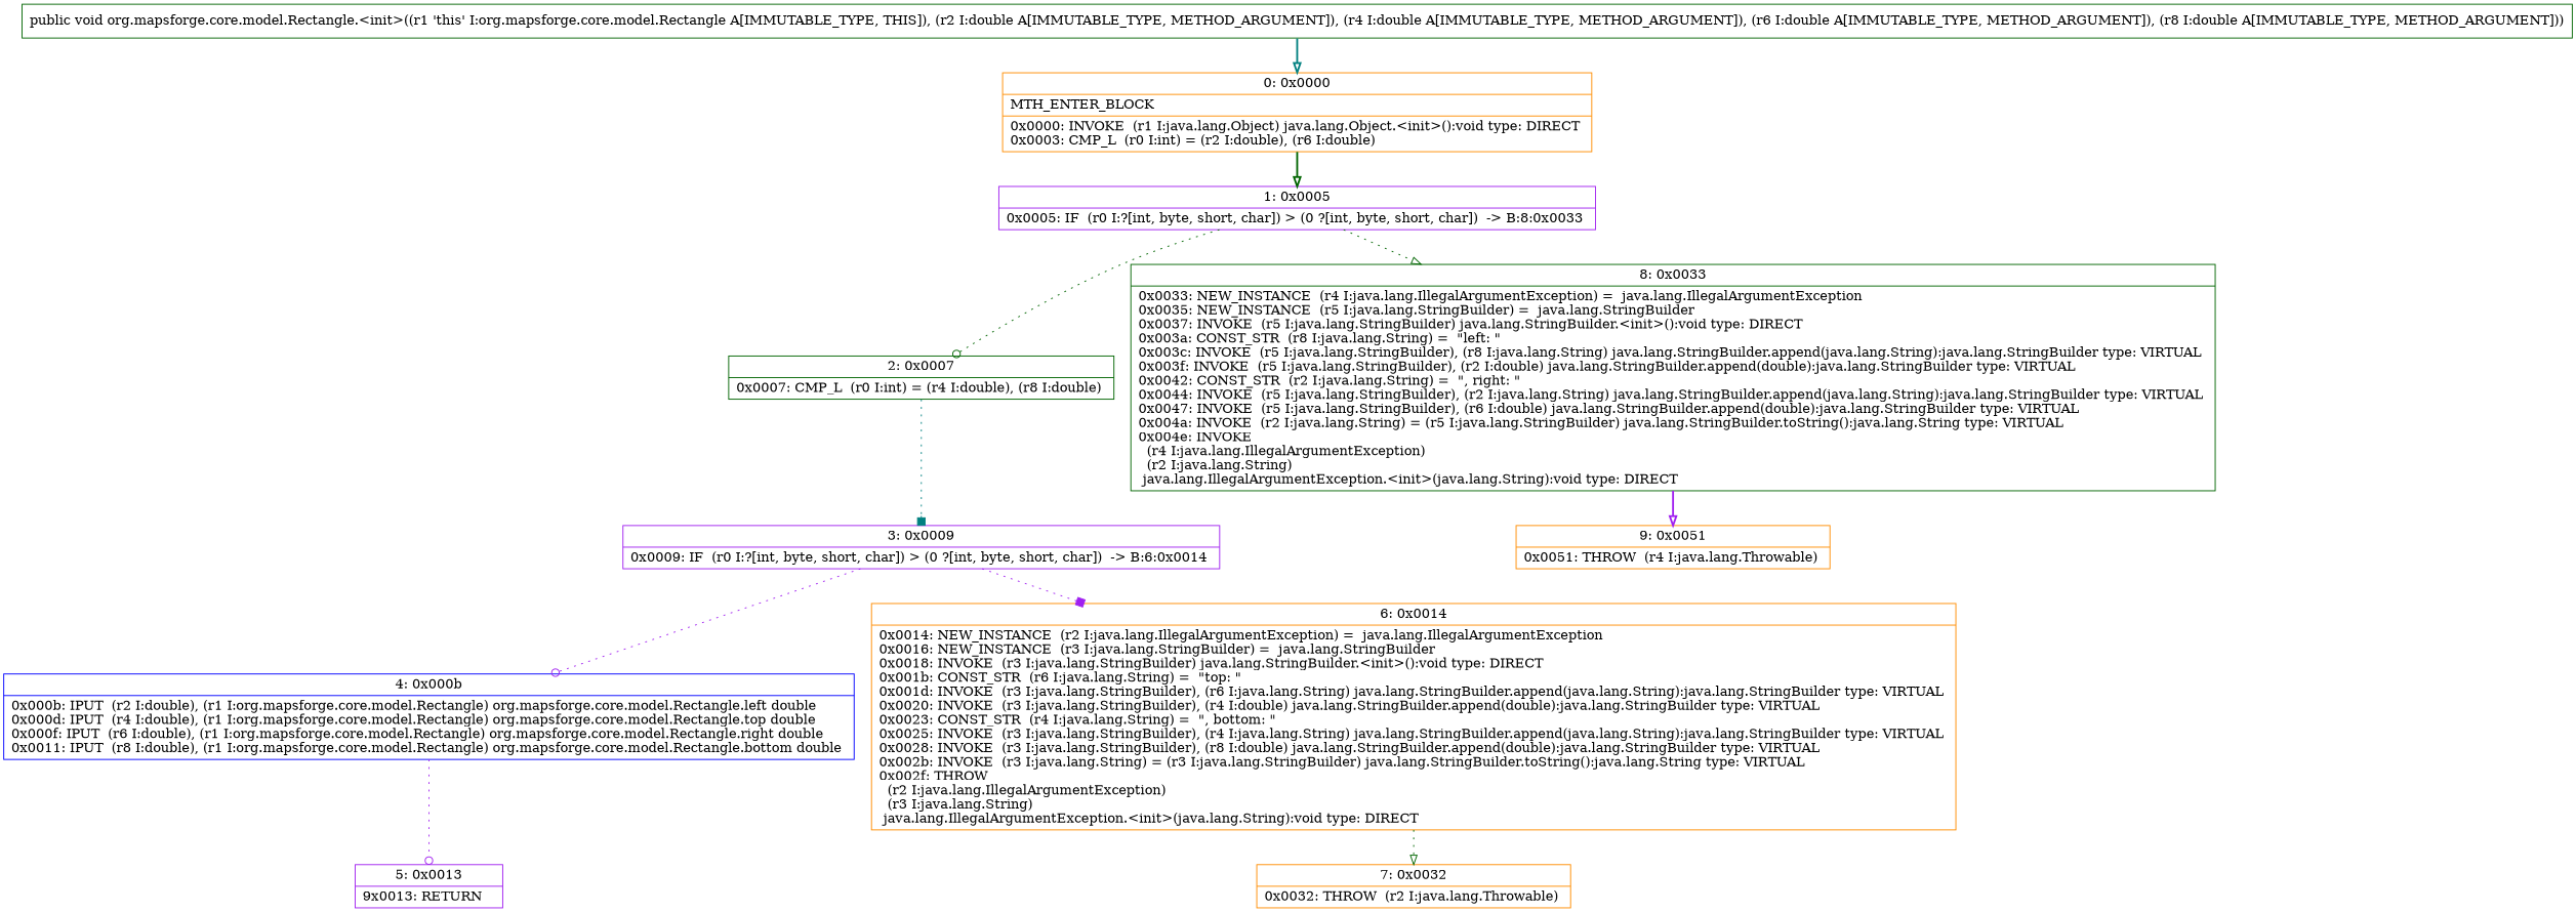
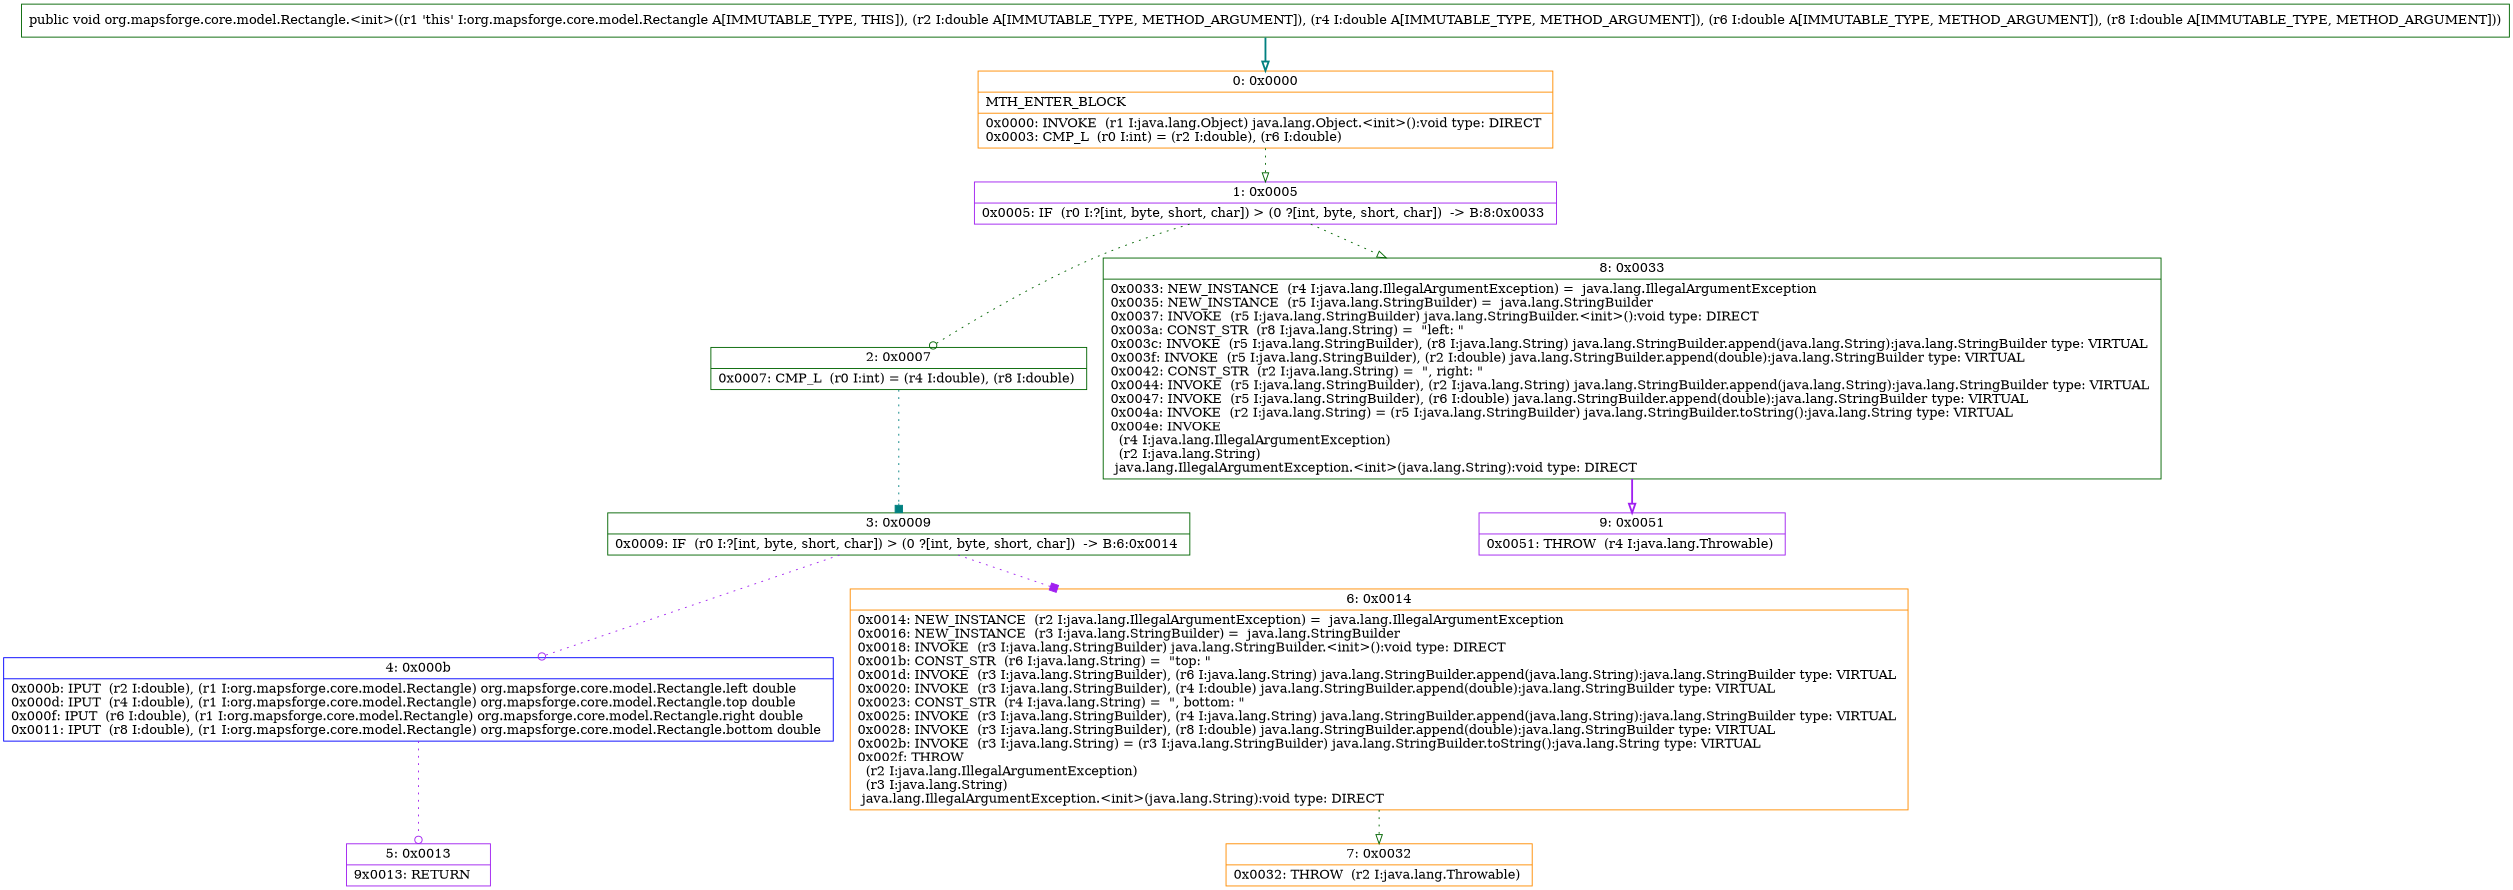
  digraph {
    node [color=purple shape=record]
    edge [arrowhead=onormal color=darkgreen style=dotted]
    n1 [color=darkorange label="{0\:\ 0x0000|MTH_ENTER_BLOCK\l|0x0000: INVOKE  (r1 I:java.lang.Object) java.lang.Object.\<init\>():void type: DIRECT \l0x0003: CMP_L  (r0 I:int) = (r2 I:double), (r6 I:double) \l}"]
    n2 [label="{1\:\ 0x0005|0x0005: IF  (r0 I:?[int, byte, short, char]) \> (0 ?[int, byte, short, char])  \-\> B:8:0x0033 \l}"]
    n3 [color=darkgreen label="{2\:\ 0x0007|0x0007: CMP_L  (r0 I:int) = (r4 I:double), (r8 I:double) \l}"]
    n4 [color=darkgreen label="{8\:\ 0x0033|0x0033: NEW_INSTANCE  (r4 I:java.lang.IllegalArgumentException) =  java.lang.IllegalArgumentException \l0x0035: NEW_INSTANCE  (r5 I:java.lang.StringBuilder) =  java.lang.StringBuilder \l0x0037: INVOKE  (r5 I:java.lang.StringBuilder) java.lang.StringBuilder.\<init\>():void type: DIRECT \l0x003a: CONST_STR  (r8 I:java.lang.String) =  \"left: \" \l0x003c: INVOKE  (r5 I:java.lang.StringBuilder), (r8 I:java.lang.String) java.lang.StringBuilder.append(java.lang.String):java.lang.StringBuilder type: VIRTUAL \l0x003f: INVOKE  (r5 I:java.lang.StringBuilder), (r2 I:double) java.lang.StringBuilder.append(double):java.lang.StringBuilder type: VIRTUAL \l0x0042: CONST_STR  (r2 I:java.lang.String) =  \", right: \" \l0x0044: INVOKE  (r5 I:java.lang.StringBuilder), (r2 I:java.lang.String) java.lang.StringBuilder.append(java.lang.String):java.lang.StringBuilder type: VIRTUAL \l0x0047: INVOKE  (r5 I:java.lang.StringBuilder), (r6 I:double) java.lang.StringBuilder.append(double):java.lang.StringBuilder type: VIRTUAL \l0x004a: INVOKE  (r2 I:java.lang.String) = (r5 I:java.lang.StringBuilder) java.lang.StringBuilder.toString():java.lang.String type: VIRTUAL \l0x004e: INVOKE  \l  (r4 I:java.lang.IllegalArgumentException)\l  (r2 I:java.lang.String)\l java.lang.IllegalArgumentException.\<init\>(java.lang.String):void type: DIRECT \l}"]
-   n5 [label="{3\:\ 0x0009|0x0009: IF  (r0 I:?[int, byte, short, char]) \> (0 ?[int, byte, short, char])  \-\> B:6:0x0014 \l}"]
-   n6 [color=darkorange label="{9\:\ 0x0051|0x0051: THROW  (r4 I:java.lang.Throwable) \l}"]
+   n5 [color=darkgreen label="{3\:\ 0x0009|0x0009: IF  (r0 I:?[int, byte, short, char]) \> (0 ?[int, byte, short, char])  \-\> B:6:0x0014 \l}"]
+   n6 [label="{9\:\ 0x0051|0x0051: THROW  (r4 I:java.lang.Throwable) \l}"]
    n7 [color=blue label="{4\:\ 0x000b|0x000b: IPUT  (r2 I:double), (r1 I:org.mapsforge.core.model.Rectangle) org.mapsforge.core.model.Rectangle.left double \l0x000d: IPUT  (r4 I:double), (r1 I:org.mapsforge.core.model.Rectangle) org.mapsforge.core.model.Rectangle.top double \l0x000f: IPUT  (r6 I:double), (r1 I:org.mapsforge.core.model.Rectangle) org.mapsforge.core.model.Rectangle.right double \l0x0011: IPUT  (r8 I:double), (r1 I:org.mapsforge.core.model.Rectangle) org.mapsforge.core.model.Rectangle.bottom double \l}"]
    n8 [color=darkorange label="{6\:\ 0x0014|0x0014: NEW_INSTANCE  (r2 I:java.lang.IllegalArgumentException) =  java.lang.IllegalArgumentException \l0x0016: NEW_INSTANCE  (r3 I:java.lang.StringBuilder) =  java.lang.StringBuilder \l0x0018: INVOKE  (r3 I:java.lang.StringBuilder) java.lang.StringBuilder.\<init\>():void type: DIRECT \l0x001b: CONST_STR  (r6 I:java.lang.String) =  \"top: \" \l0x001d: INVOKE  (r3 I:java.lang.StringBuilder), (r6 I:java.lang.String) java.lang.StringBuilder.append(java.lang.String):java.lang.StringBuilder type: VIRTUAL \l0x0020: INVOKE  (r3 I:java.lang.StringBuilder), (r4 I:double) java.lang.StringBuilder.append(double):java.lang.StringBuilder type: VIRTUAL \l0x0023: CONST_STR  (r4 I:java.lang.String) =  \", bottom: \" \l0x0025: INVOKE  (r3 I:java.lang.StringBuilder), (r4 I:java.lang.String) java.lang.StringBuilder.append(java.lang.String):java.lang.StringBuilder type: VIRTUAL \l0x0028: INVOKE  (r3 I:java.lang.StringBuilder), (r8 I:double) java.lang.StringBuilder.append(double):java.lang.StringBuilder type: VIRTUAL \l0x002b: INVOKE  (r3 I:java.lang.String) = (r3 I:java.lang.StringBuilder) java.lang.StringBuilder.toString():java.lang.String type: VIRTUAL \l0x002f: THROW  \l  (r2 I:java.lang.IllegalArgumentException)\l  (r3 I:java.lang.String)\l java.lang.IllegalArgumentException.\<init\>(java.lang.String):void type: DIRECT \l}"]
    n9 [label="{5\:\ 0x0013|9x0013: RETURN   \l}"]
    n10 [color=darkorange label="{7\:\ 0x0032|0x0032: THROW  (r2 I:java.lang.Throwable) \l}"]
    n11 [color=darkgreen label="{public void org.mapsforge.core.model.Rectangle.\<init\>((r1 'this' I:org.mapsforge.core.model.Rectangle A[IMMUTABLE_TYPE, THIS]), (r2 I:double A[IMMUTABLE_TYPE, METHOD_ARGUMENT]), (r4 I:double A[IMMUTABLE_TYPE, METHOD_ARGUMENT]), (r6 I:double A[IMMUTABLE_TYPE, METHOD_ARGUMENT]), (r8 I:double A[IMMUTABLE_TYPE, METHOD_ARGUMENT])) }"]
-   n1 -> n2 [style=bold]
+   n1 -> n2
    n2 -> n3 [arrowhead=odot]
    n2 -> n4
    n3 -> n5 [arrowhead=box color=teal]
    n4 -> n6 [color=purple style=bold]
    n5 -> n7 [arrowhead=odot color=purple]
    n5 -> n8 [arrowhead=box color=purple]
    n7 -> n9 [arrowhead=odot color=purple]
    n8 -> n10
    n11 -> n1 [color=teal style=bold]
  }
